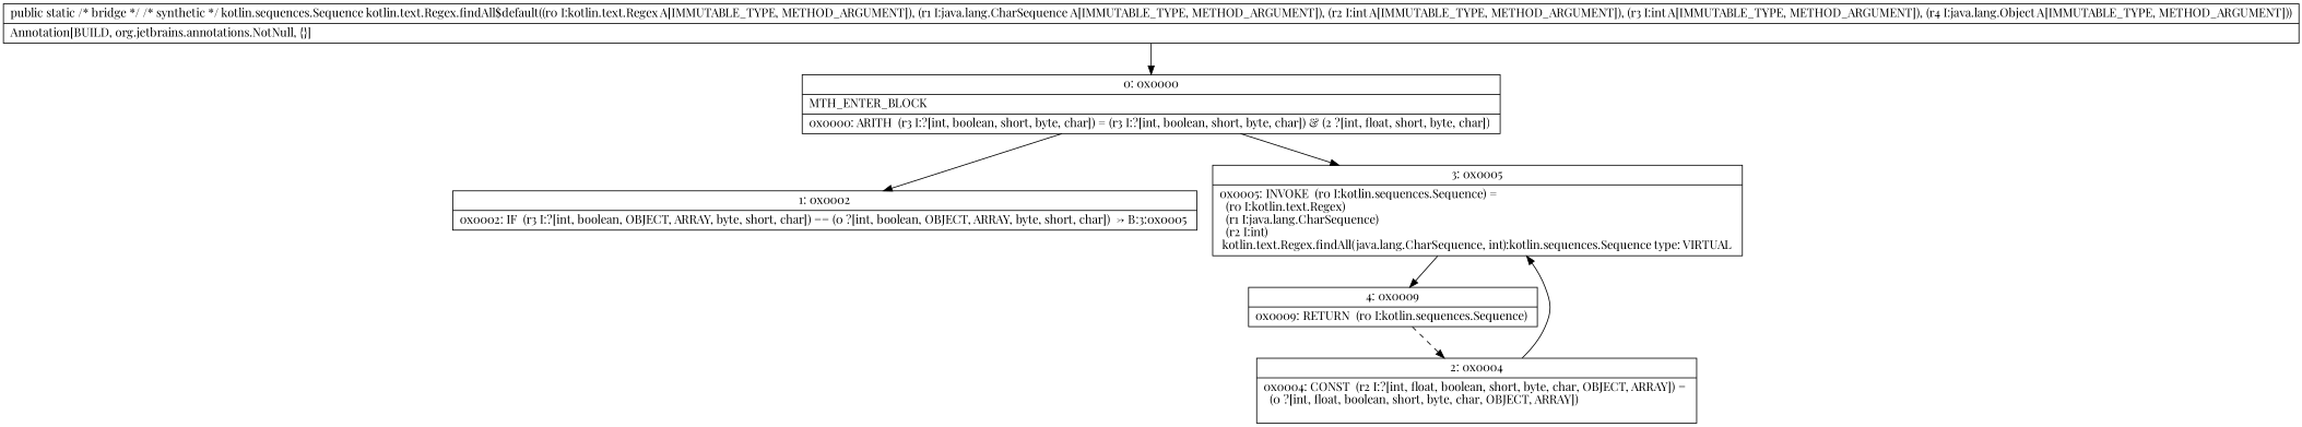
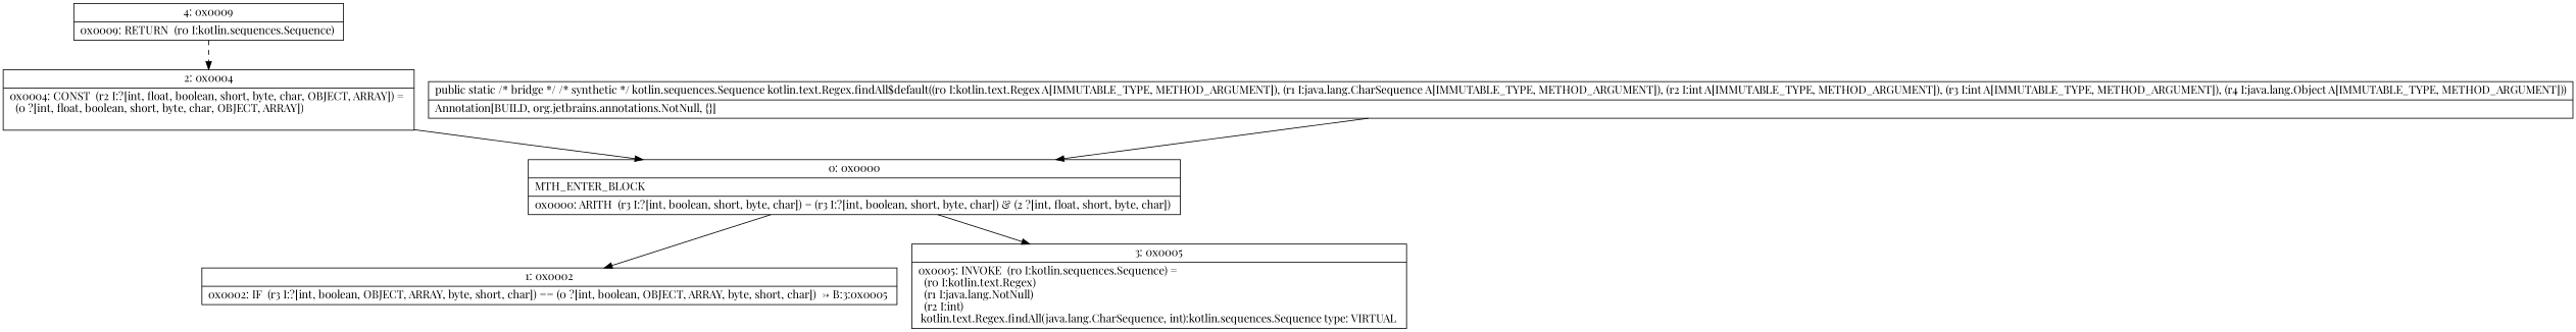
  digraph {
    fontname="Playfair Display"
    node [fontname="Playfair Display" shape=record]
    edge [fontname="Playfair Display"]
    n1 [label="{0\:\ 0x0000|MTH_ENTER_BLOCK\l|0x0000: ARITH  (r3 I:?[int, boolean, short, byte, char]) = (r3 I:?[int, boolean, short, byte, char]) & (2 ?[int, float, short, byte, char]) \l}"]
    n2 [label="{1\:\ 0x0002|0x0002: IF  (r3 I:?[int, boolean, OBJECT, ARRAY, byte, short, char]) == (0 ?[int, boolean, OBJECT, ARRAY, byte, short, char])  \-\> B:3:0x0005 \l}"]
-   n3 [label="{3\:\ 0x0005|0x0005: INVOKE  (r0 I:kotlin.sequences.Sequence) = \l  (r0 I:kotlin.text.Regex)\l  (r1 I:java.lang.CharSequence)\l  (r2 I:int)\l kotlin.text.Regex.findAll(java.lang.CharSequence, int):kotlin.sequences.Sequence type: VIRTUAL \l}"]
+   n3 [label="{3\:\ 0x0005|0x0005: INVOKE  (r0 I:kotlin.sequences.Sequence) = \l  (r0 I:kotlin.text.Regex)\l  (r1 I:java.lang.NotNull)\l  (r2 I:int)\l kotlin.text.Regex.findAll(java.lang.CharSequence, int):kotlin.sequences.Sequence type: VIRTUAL \l}"]
    n4 [label="{2\:\ 0x0004|0x0004: CONST  (r2 I:?[int, float, boolean, short, byte, char, OBJECT, ARRAY]) = \l  (0 ?[int, float, boolean, short, byte, char, OBJECT, ARRAY])\l \l}"]
    n5 [label="{4\:\ 0x0009|0x0009: RETURN  (r0 I:kotlin.sequences.Sequence) \l}"]
    n6 [label="{public static \/* bridge *\/ \/* synthetic *\/ kotlin.sequences.Sequence kotlin.text.Regex.findAll$default((r0 I:kotlin.text.Regex A[IMMUTABLE_TYPE, METHOD_ARGUMENT]), (r1 I:java.lang.CharSequence A[IMMUTABLE_TYPE, METHOD_ARGUMENT]), (r2 I:int A[IMMUTABLE_TYPE, METHOD_ARGUMENT]), (r3 I:int A[IMMUTABLE_TYPE, METHOD_ARGUMENT]), (r4 I:java.lang.Object A[IMMUTABLE_TYPE, METHOD_ARGUMENT]))  | Annotation[BUILD, org.jetbrains.annotations.NotNull, \{\}]\l}"]
    n1 -> n2
    n1 -> n3
-   n3 -> n5
-   n4 -> n3
+   n4 -> n1
    n5 -> n4 [style=dashed]
    n6 -> n1
  }
